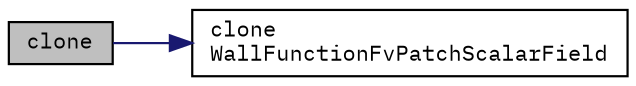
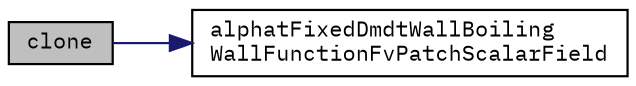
  digraph {
    rankdir=LR
    fontname="IBM Plex Mono"
    node [color=black fontname="IBM Plex Mono" fontsize=10 shape=record]
    n1 [fillcolor=grey75 fontcolor=black height=0.2 label=clone style=filled width=0.4]
-   n2 [height=0.2 label="clone\lWallFunctionFvPatchScalarField" width=0.4]
+   n2 [height=0.2 label="alphatFixedDmdtWallBoiling\lWallFunctionFvPatchScalarField" width=0.4]
    n1 -> n2 [color=midnightblue fontname="IBM Plex Mono" fontsize=10 labelfontname=Helvetica labelfontsize=10 style=solid]
  }
